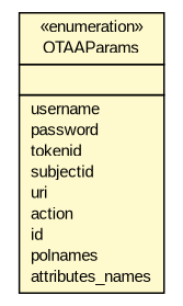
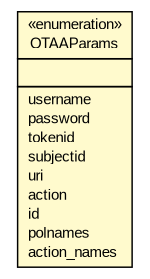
  digraph {
-   n1 [fontcolor=black fontname=arial fontsize=10.0 label=<<table border="0" cellborder="1" cellspacing="0" cellpadding="2" port="p" bgcolor="lemonChiffon" href="./OTAAParams.html"> 		<tr><td><table border="0" cellspacing="0" cellpadding="1"> 			<tr><td> &laquo;enumeration&raquo; </td></tr> 			<tr><td> OTAAParams </td></tr> 		</table></td></tr> 		<tr><td><table border="0" cellspacing="0" cellpadding="1"> 			<tr><td align="left">  </td></tr> 		</table></td></tr> 		<tr><td><table border="0" cellspacing="0" cellpadding="1"> 			<tr><td align="left"> username </td></tr> 			<tr><td align="left"> password </td></tr> 			<tr><td align="left"> tokenid </td></tr> 			<tr><td align="left"> subjectid </td></tr> 			<tr><td align="left"> uri </td></tr> 			<tr><td align="left"> action </td></tr> 			<tr><td align="left"> id </td></tr> 			<tr><td align="left"> polnames </td></tr> 			<tr><td align="left"> attributes_names </td></tr> 		</table></td></tr> 		</table>> shape=plaintext]
+   n1 [fontcolor=black fontname=arial fontsize=10.0 label=<<table border="0" cellborder="1" cellspacing="0" cellpadding="2" port="p" bgcolor="lemonChiffon" href="./OTAAParams.html"> 		<tr><td><table border="0" cellspacing="0" cellpadding="1"> 			<tr><td> &laquo;enumeration&raquo; </td></tr> 			<tr><td> OTAAParams </td></tr> 		</table></td></tr> 		<tr><td><table border="0" cellspacing="0" cellpadding="1"> 			<tr><td align="left">  </td></tr> 		</table></td></tr> 		<tr><td><table border="0" cellspacing="0" cellpadding="1"> 			<tr><td align="left"> username </td></tr> 			<tr><td align="left"> password </td></tr> 			<tr><td align="left"> tokenid </td></tr> 			<tr><td align="left"> subjectid </td></tr> 			<tr><td align="left"> uri </td></tr> 			<tr><td align="left"> action </td></tr> 			<tr><td align="left"> id </td></tr> 			<tr><td align="left"> polnames </td></tr> 			<tr><td align="left"> action_names </td></tr> 		</table></td></tr> 		</table>> shape=plaintext]
  }
